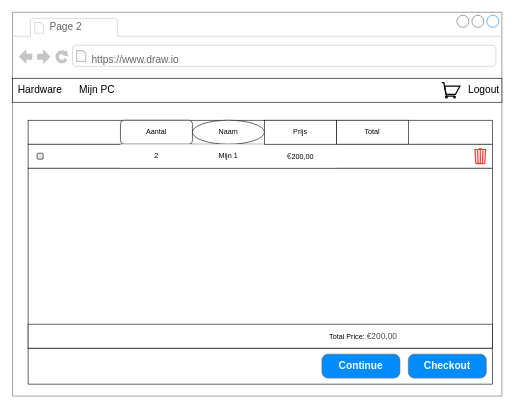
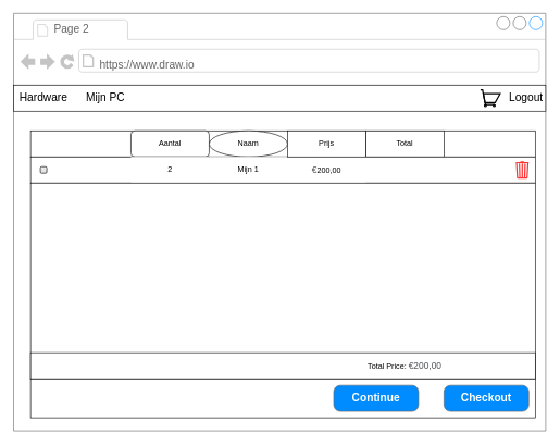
  <mxCell id="0" />
  <mxCell id="1" parent="0" />
  <mxCell id="2" value="" style="strokeWidth=1;shadow=0;dashed=0;align=center;html=1;shape=mxgraph.mockup.containers.browserWindow;rSize=0;strokeColor=#666666;strokeColor2=#008cff;strokeColor3=#c4c4c4;mainText=,;recursiveResize=0;" parent="1" vertex="1"><mxGeometry x="20" width="816" height="640" as="geometry" y="20" /></mxCell>
  <mxCell id="3" value="Page 2" style="strokeWidth=1;shadow=0;dashed=0;align=center;html=1;shape=mxgraph.mockup.containers.anchor;fontSize=17;fontColor=#666666;align=left;" parent="2" vertex="1"><mxGeometry x="60" y="12" width="110" height="26" as="geometry" /></mxCell>
  <mxCell id="4" value="https://www.draw.io" style="strokeWidth=1;shadow=0;dashed=0;align=center;html=1;shape=mxgraph.mockup.containers.anchor;rSize=0;fontSize=17;fontColor=#666666;align=left;" parent="2" vertex="1"><mxGeometry x="130" y="60" width="325" height="40" as="geometry" /></mxCell>
  <mxCell id="5" value="" style="rounded=0;whiteSpace=wrap;html=1;strokeColor=#000000;" parent="2" vertex="1"><mxGeometry x="26" y="180" width="774" height="40" as="geometry" /></mxCell>
  <mxCell id="6" value="Aantal" style="whiteSpace=wrap;html=1;strokeColor=#000000;rounded=1;" parent="2" vertex="1"><mxGeometry x="180" y="180" width="120" height="40" as="geometry" /></mxCell>
  <mxCell id="7" value="Naam" style="ellipse;whiteSpace=wrap;html=1;strokeColor=#000000;" parent="2" vertex="1"><mxGeometry x="300" y="180" width="120" height="40" as="geometry" /></mxCell>
  <mxCell id="8" value="Total" style="rounded=0;whiteSpace=wrap;html=1;strokeColor=#000000;" parent="2" vertex="1"><mxGeometry x="540" y="180" width="120" height="40" as="geometry" /></mxCell>
  <mxCell id="9" value="" style="rounded=0;whiteSpace=wrap;html=1;" parent="2" vertex="1"><mxGeometry x="26" y="220" width="774" height="40" as="geometry" /></mxCell>
  <mxCell id="10" value="" style="html=1;shadow=0;dashed=0;shape=mxgraph.bootstrap.checkbox2;labelPosition=right;verticalLabelPosition=middle;align=left;verticalAlign=middle;gradientColor=#DEDEDE;fillColor=#EDEDED;checked=0;spacing=5;checkedFill=#0085FC;checkedStroke=#ffffff;strokeColor=#000000;" parent="2" vertex="1"><mxGeometry x="41" y="235" width="10" height="10" as="geometry" /></mxCell>
  <mxCell id="11" value="2" style="rounded=0;whiteSpace=wrap;html=1;strokeColor=none;" parent="2" vertex="1"><mxGeometry x="180" y="220" width="120" height="40" as="geometry" /></mxCell>
  <mxCell id="12" value="Mijn 1" style="rounded=0;whiteSpace=wrap;html=1;strokeColor=none;" parent="2" vertex="1"><mxGeometry x="300" y="220" width="120" height="40" as="geometry" /></mxCell>
  <mxCell id="13" value="&lt;span style=&quot;color: rgb(77 , 81 , 86) ; font-family: &amp;#34;arial&amp;#34; , sans-serif ; font-size: 14px ; text-align: left ; background-color: rgb(255 , 255 , 255)&quot;&gt;€&lt;/span&gt;200,00" style="rounded=0;whiteSpace=wrap;html=1;strokeColor=none;" parent="2" vertex="1"><mxGeometry x="420" y="220" width="120" height="40" as="geometry" /></mxCell>
  <mxCell id="14" value="" style="html=1;verticalLabelPosition=bottom;align=center;labelBackgroundColor=#ffffff;verticalAlign=top;strokeWidth=2;shadow=0;dashed=0;shape=mxgraph.ios7.icons.trashcan;strokeColor=#FF3333;" parent="2" vertex="1"><mxGeometry x="770" y="227.5" width="20" height="25" as="geometry" /></mxCell>
  <mxCell id="15" value="" style="rounded=0;whiteSpace=wrap;html=1;strokeColor=#000000;" parent="2" vertex="1"><mxGeometry x="26" y="260" width="774" height="300" as="geometry" /></mxCell>
  <mxCell id="16" value="" style="rounded=0;whiteSpace=wrap;html=1;strokeColor=#000000;" parent="2" vertex="1"><mxGeometry x="26" y="560" width="774" height="60" as="geometry" /></mxCell>
  <mxCell id="17" value="Checkout" style="strokeWidth=1;shadow=0;dashed=0;align=center;html=1;shape=mxgraph.mockup.buttons.button;strokeColor=#666666;fontColor=#ffffff;mainText=;buttonStyle=round;fontSize=17;fontStyle=1;fillColor=#008cff;whiteSpace=wrap;" parent="2" vertex="1"><mxGeometry x="660" y="570" width="130" height="40" as="geometry" /></mxCell>
- <mxCell id="18" value="Continue" style="strokeWidth=1;shadow=0;dashed=0;align=center;html=1;shape=mxgraph.mockup.buttons.button;strokeColor=#666666;fontColor=#ffffff;mainText=;buttonStyle=round;fontSize=17;fontStyle=1;fillColor=#008cff;whiteSpace=wrap;" vertex="1" parent="2"><mxGeometry x="516" y="570" width="130" height="40" as="geometry" /></mxCell>
+ <mxCell id="18" value="Continue" style="strokeWidth=1;shadow=0;dashed=0;align=center;html=1;shape=mxgraph.mockup.buttons.button;strokeColor=#666666;fontColor=#ffffff;mainText=;buttonStyle=round;fontSize=17;fontStyle=1;fillColor=#008cff;whiteSpace=wrap;" vertex="1" parent="2"><mxGeometry x="491" y="570" width="130" height="40" as="geometry" /></mxCell>
  <mxCell id="19" value="" style="rounded=0;whiteSpace=wrap;html=1;strokeColor=#000000;" vertex="1" parent="2"><mxGeometry x="26" y="520" width="774" height="40" as="geometry" /></mxCell>
- <mxCell id="20" value="Total Price:&amp;nbsp;&lt;span style=&quot;color: rgb(77 , 81 , 86) ; font-family: &amp;#34;arial&amp;#34; , sans-serif ; font-size: 14px ; text-align: left ; background-color: rgb(255 , 255 , 255)&quot;&gt;€200,00&lt;/span&gt;" style="text;html=1;strokeColor=none;fillColor=none;align=center;verticalAlign=middle;whiteSpace=wrap;rounded=0;" vertex="1" parent="2"><mxGeometry x="525" y="530" width="120" height="20" as="geometry" /></mxCell>
+ <mxCell id="20" value="Total Price:&amp;nbsp;&lt;span style=&quot;color: rgb(77 , 81 , 86) ; font-family: &amp;#34;arial&amp;#34; , sans-serif ; font-size: 14px ; text-align: left ; background-color: rgb(255 , 255 , 255)&quot;&gt;€200,00&lt;/span&gt;" style="text;html=1;strokeColor=none;fillColor=none;align=center;verticalAlign=middle;whiteSpace=wrap;rounded=0;" vertex="1" parent="2"><mxGeometry x="540" y="530" width="120" height="20" as="geometry" /></mxCell>
  <mxCell id="21" value="Prijs" style="rounded=0;whiteSpace=wrap;html=1;strokeColor=#000000;" vertex="1" parent="2"><mxGeometry x="420" y="180" width="120" height="40" as="geometry" /></mxCell>
  <mxCell id="22" value="" style="rounded=0;whiteSpace=wrap;html=1;" parent="1" vertex="1"><mxGeometry x="20" y="130" width="816" height="40" as="geometry" /></mxCell>
  <mxCell id="23" value="&lt;font style=&quot;font-size: 17px&quot;&gt;Logout&lt;/font&gt;" style="text;html=1;strokeColor=none;fillColor=none;align=center;verticalAlign=middle;whiteSpace=wrap;rounded=0;" parent="1" vertex="1"><mxGeometry x="786" y="140" width="40" height="20" as="geometry" /></mxCell>
  <mxCell id="24" value="&lt;font style=&quot;font-size: 17px&quot;&gt;Hardware&lt;/font&gt;" style="text;html=1;strokeColor=none;fillColor=none;align=center;verticalAlign=middle;whiteSpace=wrap;rounded=0;" parent="1" vertex="1"><mxGeometry x="46" y="140" width="40" height="20" as="geometry" /></mxCell>
  <mxCell id="25" value="" style="html=1;verticalLabelPosition=bottom;align=center;labelBackgroundColor=#ffffff;verticalAlign=top;strokeWidth=2;shadow=0;dashed=0;shape=mxgraph.ios7.icons.shopping_cart;" parent="1" vertex="1"><mxGeometry x="736" y="137.25" width="30" height="25.5" as="geometry" /></mxCell>
  <mxCell id="26" value="&lt;font style=&quot;font-size: 17px&quot;&gt;Mijn PC&lt;/font&gt;" style="text;html=1;strokeColor=none;fillColor=none;align=center;verticalAlign=middle;whiteSpace=wrap;rounded=0;" parent="1" vertex="1"><mxGeometry x="126" y="140" width="70" height="20" as="geometry" /></mxCell>
